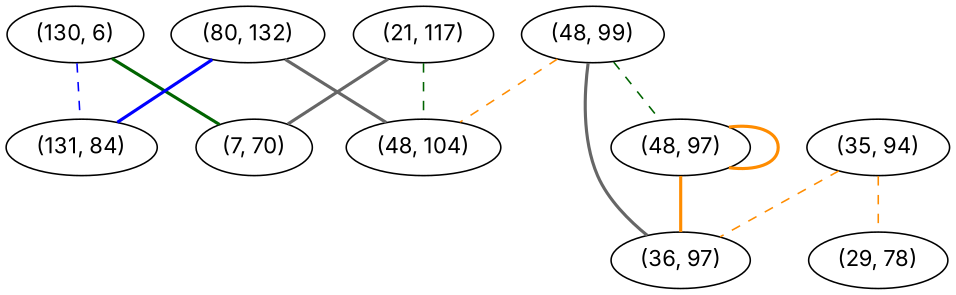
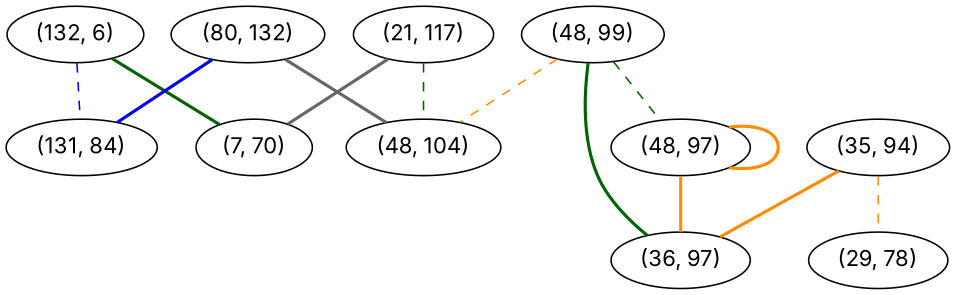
  graph {
    fontname=Inter
    node [fontname=Inter]
    edge [color=darkorange fontname=Inter style=bold weight=1]
-   "(130, 6)"
+   "(130, 6)" [label="(132, 6)"]
    "(131, 84)"
    "(7, 70)"
    "(21, 117)"
    "(48, 104)"
    "(80, 132)"
    "(48, 99)"
    "(48, 97)"
    n9 [label="(36, 97)"]
    "(35, 94)"
    "(29, 78)"
    "(130, 6)" -- "(131, 84)" [color=blue style=dashed]
    "(130, 6)" -- "(7, 70)" [color=darkgreen]
    "(21, 117)" -- "(7, 70)" [color=gray40]
    "(21, 117)" -- "(48, 104)" [color=darkgreen style=dashed]
    "(80, 132)" -- "(131, 84)" [color=blue]
    "(80, 132)" -- "(48, 104)" [color=gray40]
    "(48, 99)" -- "(48, 104)" [style=dashed]
    "(48, 99)" -- "(48, 97)" [color=darkgreen style=dashed]
-   "(48, 99)" -- n9 [color=gray40]
+   "(48, 99)" -- n9 [color=darkgreen]
    "(48, 97)" -- "(48, 97)" [weight=2]
    "(48, 97)" -- n9
-   "(35, 94)" -- n9 [style=dashed]
+   "(35, 94)" -- n9
    "(35, 94)" -- "(29, 78)" [style=dashed]
  }
